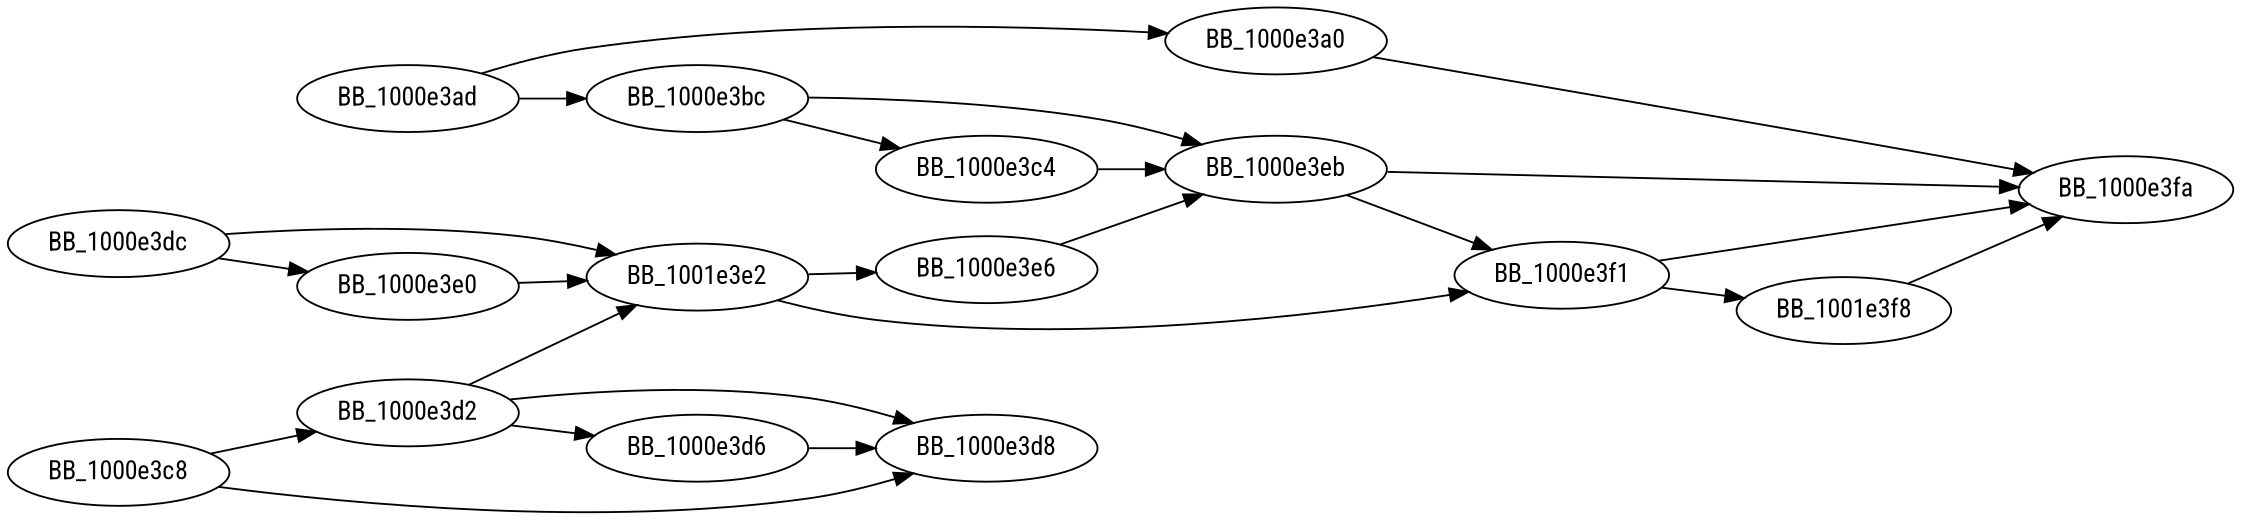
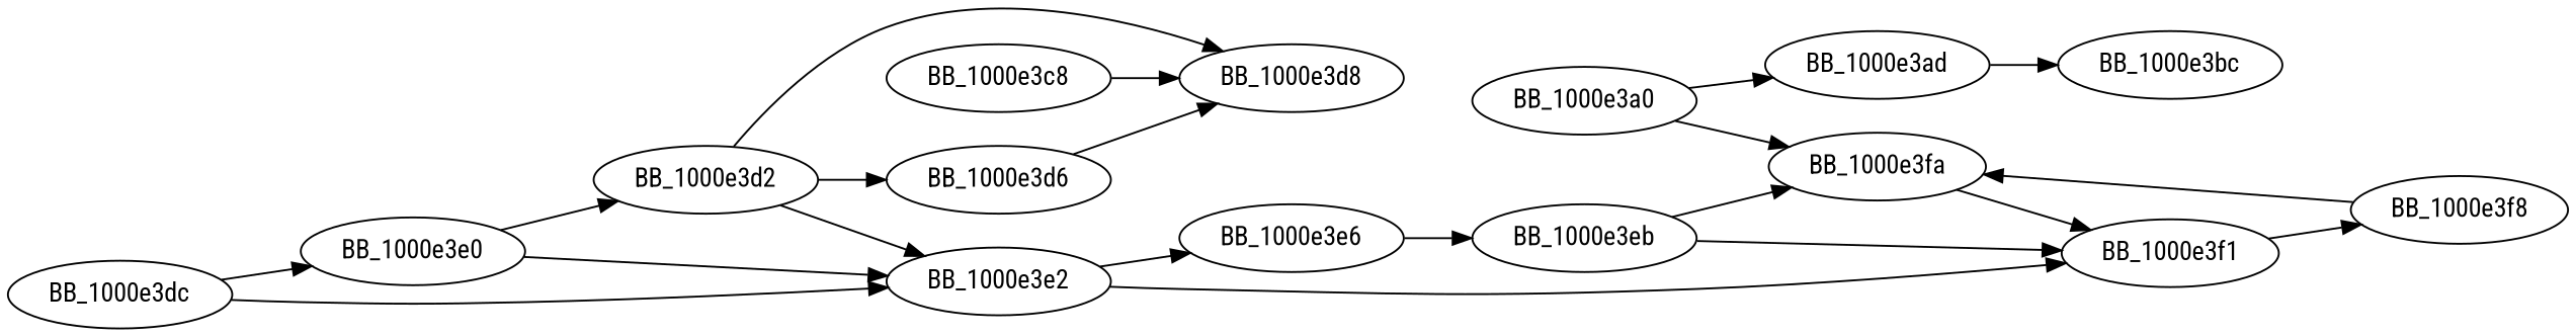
  digraph {
    fontname="Roboto Condensed"
    rankdir=LR
    node [fontname="Roboto Condensed"]
    edge [fontname="Roboto Condensed"]
    BB_1000e3a0
    BB_1000e3ad
    BB_1000e3fa
    BB_1000e3bc
-   BB_1000e3c4
    BB_1000e3eb
    BB_1000e3f1
    BB_1000e3c8
    BB_1000e3d2
    BB_1000e3d8
-   BB_1000e3f8 [label=BB_1001e3f8]
+   BB_1000e3f8
    BB_1000e3d6
-   BB_1000e3e2 [label=BB_1001e3e2]
+   BB_1000e3e2
    BB_1000e3dc
    BB_1000e3e0
    BB_1000e3e6
-   BB_1000e3ad -> BB_1000e3a0
+   BB_1000e3a0 -> BB_1000e3ad
    BB_1000e3a0 -> BB_1000e3fa
    BB_1000e3ad -> BB_1000e3bc
-   BB_1000e3bc -> BB_1000e3c4
-   BB_1000e3bc -> BB_1000e3eb
-   BB_1000e3c4 -> BB_1000e3eb
    BB_1000e3eb -> BB_1000e3fa
    BB_1000e3eb -> BB_1000e3f1
-   BB_1000e3f1 -> BB_1000e3fa
+   BB_1000e3fa -> BB_1000e3f1
    BB_1000e3f1 -> BB_1000e3f8
-   BB_1000e3c8 -> BB_1000e3d2
+   BB_1000e3e0 -> BB_1000e3d2
    BB_1000e3c8 -> BB_1000e3d8
    BB_1000e3d2 -> BB_1000e3d8
    BB_1000e3d2 -> BB_1000e3d6
    BB_1000e3d2 -> BB_1000e3e2
    BB_1000e3f8 -> BB_1000e3fa
    BB_1000e3d6 -> BB_1000e3d8
    BB_1000e3e2 -> BB_1000e3f1
    BB_1000e3e2 -> BB_1000e3e6
    BB_1000e3dc -> BB_1000e3e2
    BB_1000e3dc -> BB_1000e3e0
    BB_1000e3e0 -> BB_1000e3e2
    BB_1000e3e6 -> BB_1000e3eb
  }
